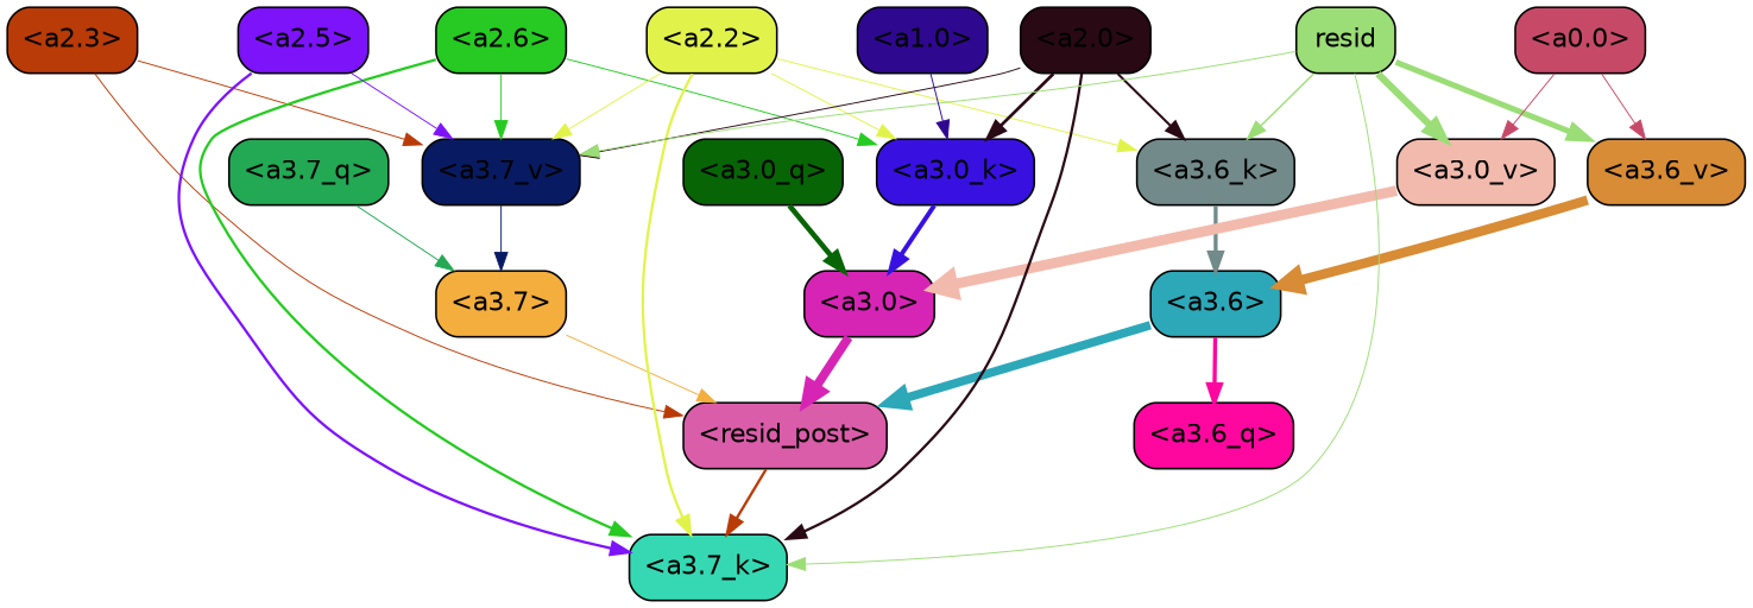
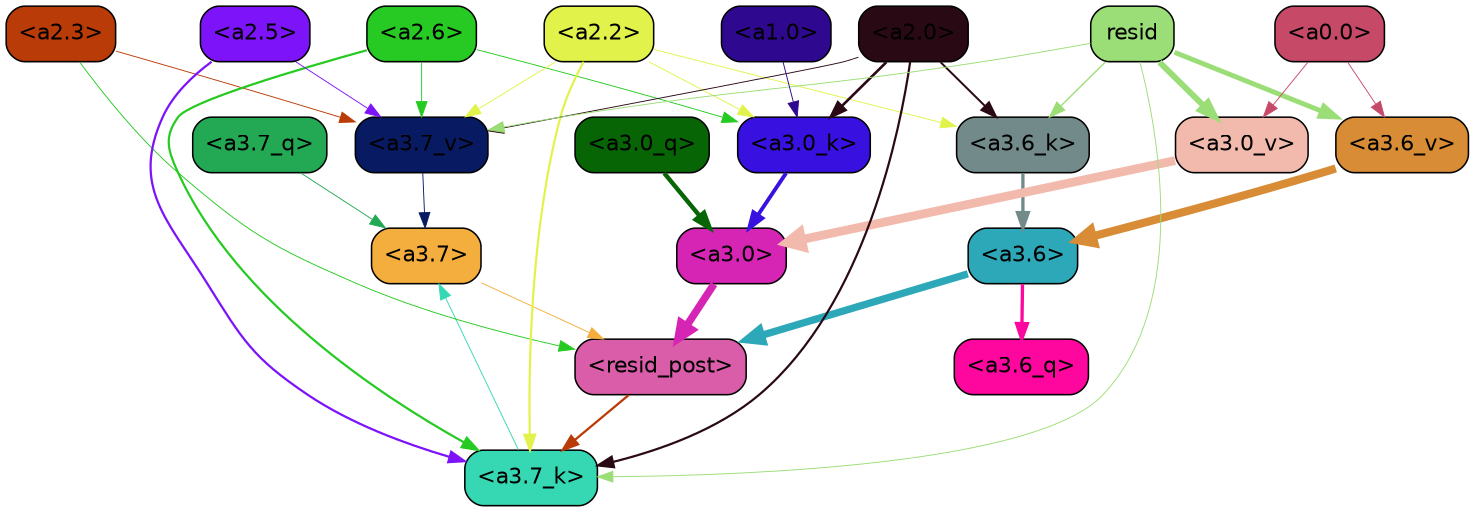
  strict digraph {
    splines=true
    node [color=black fontname=Helvetica shape=box style="filled, rounded"]
    edge [color="#9bdd76" penwidth=0.6]
    "<a3.7>" [fillcolor="#f3ae3e"]
    "<resid_post>" [fillcolor="#da5da9"]
    "<a3.7_k>" [fillcolor="#36d8b3"]
    "<a3.6>" [fillcolor="#2da8b8"]
    "<a3.6_q>" [fillcolor="#fd079f"]
    "<a3.0>" [fillcolor="#d625b5"]
    "<a2.3>" [fillcolor="#b93b07"]
    "<a3.7_v>" [fillcolor="#081b62"]
    "<a3.7_q>" [fillcolor="#23a854"]
    "<a3.0_q>" [fillcolor="#076506"]
    "<a3.6_k>" [fillcolor="#728a89"]
    "<a3.0_k>" [fillcolor="#3811e1"]
    "<a3.6_v>" [fillcolor="#d78c35"]
    "<a3.0_v>" [fillcolor="#f2baac"]
    "<a2.6>" [fillcolor="#26ca22"]
    "<a2.5>" [fillcolor="#7d13f9"]
    "<a2.2>" [fillcolor="#e1f34b"]
    "<a2.0>" [fillcolor="#290914"]
    n19 [fillcolor="#9bdd76" label=resid]
    "<a1.0>" [fillcolor="#2f0890"]
    "<a0.0>" [fillcolor="#c64a68"]
    "<a3.7>" -> "<resid_post>" [color="#f3ae3e"]
    "<resid_post>" -> "<a3.7_k>" [color="#b93b07" penwidth=1.467104621231556]
+   "<a3.7_k>" -> "<a3.7>" [color="#36d8b3"]
    "<a3.6>" -> "<resid_post>" [color="#2da8b8" penwidth=4.746312499046326]
    "<a3.6>" -> "<a3.6_q>" [color="#fd079f" penwidth=2.160832464694977]
    "<a3.0>" -> "<resid_post>" [color="#d625b5" penwidth=4.896343111991882]
-   "<a2.3>" -> "<resid_post>" [color="#b93b07"]
+   "<a2.3>" -> "<resid_post>" [color="#26ca22"]
    "<a2.3>" -> "<a3.7_v>" [color="#b93b07"]
    "<a3.7_v>" -> "<a3.7>" [color="#081b62"]
    "<a3.7_q>" -> "<a3.7>" [color="#23a854"]
    "<a3.0_q>" -> "<a3.0>" [color="#076506" penwidth=2.870753765106201]
    "<a3.6_k>" -> "<a3.6>" [color="#728a89" penwidth=2.13908451795578]
    "<a3.0_k>" -> "<a3.0>" [color="#3811e1" penwidth=2.520303964614868]
    "<a3.6_v>" -> "<a3.6>" [color="#d78c35" penwidth=5.297133803367615]
    "<a3.0_v>" -> "<a3.0>" [color="#f2baac" penwidth=5.680712580680847]
    "<a2.6>" -> "<a3.7_k>" [color="#26ca22" penwidth=1.4453159049153328]
    "<a2.6>" -> "<a3.7_v>" [color="#26ca22"]
    "<a2.6>" -> "<a3.0_k>" [color="#26ca22"]
    "<a2.5>" -> "<a3.7_k>" [color="#7d13f9" penwidth=1.4526091292500496]
    "<a2.5>" -> "<a3.7_v>" [color="#7d13f9"]
    "<a2.2>" -> "<a3.7_k>" [color="#e1f34b" penwidth=1.4310357049107552]
    "<a2.2>" -> "<a3.7_v>" [color="#e1f34b"]
    "<a2.2>" -> "<a3.6_k>" [color="#e1f34b"]
    "<a2.2>" -> "<a3.0_k>" [color="#e1f34b"]
    "<a2.0>" -> "<a3.7_k>" [color="#290914" penwidth=1.4314699843525887]
    "<a2.0>" -> "<a3.7_v>" [color="#290914"]
    "<a2.0>" -> "<a3.6_k>" [color="#290914" penwidth=1.2950235605239868]
    "<a2.0>" -> "<a3.0_k>" [color="#290914" penwidth=1.712992787361145]
    n19 -> "<a3.7_k>"
    n19 -> "<a3.7_v>"
    n19 -> "<a3.6_k>" [penwidth=0.891706109046936]
    n19 -> "<a3.6_v>" [penwidth=3.1766927242279053]
    n19 -> "<a3.0_v>" [penwidth=3.9005755856633186]
    "<a1.0>" -> "<a3.0_k>" [color="#2f0890"]
    "<a0.0>" -> "<a3.6_v>" [color="#c64a68"]
    "<a0.0>" -> "<a3.0_v>" [color="#c64a68"]
  }
